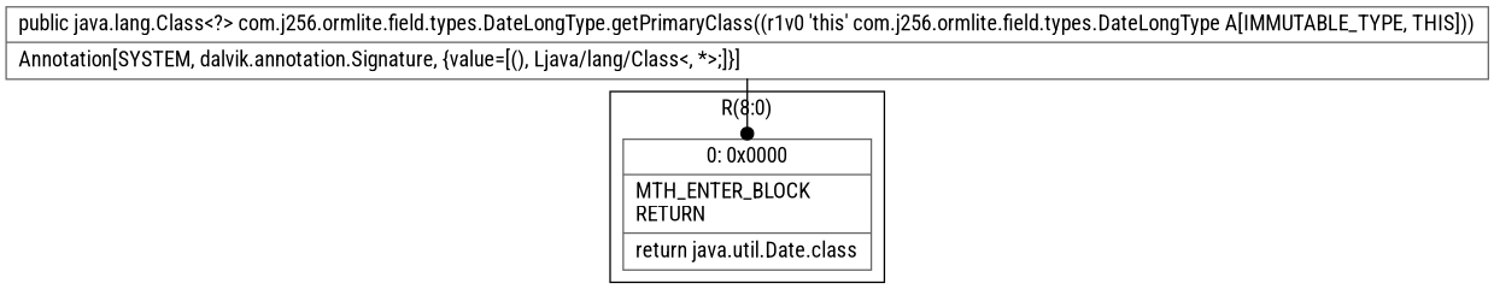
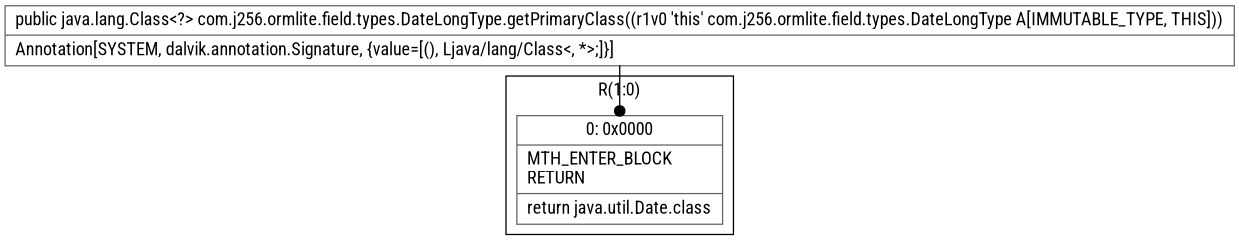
  digraph {
    fontname="Roboto Condensed"
    node [color=gray40 shape=record fontname="Roboto Condensed"]
    n1 [label="{0\:\ 0x0000|MTH_ENTER_BLOCK\lRETURN\l|return java.util.Date.class\l}"]
    n2 [label="{public java.lang.Class\<?\> com.j256.ormlite.field.types.DateLongType.getPrimaryClass((r1v0 'this' com.j256.ormlite.field.types.DateLongType A[IMMUTABLE_TYPE, THIS]))  | Annotation[SYSTEM, dalvik.annotation.Signature, \{value=[(), Ljava\/lang\/Class\<, *\>;]\}]\l}"]
    subgraph cluster_1 {
-     label="R(8:0)"
+     label="R(1:0)"
      n1
    }
    n2 -> n1 [arrowhead=dot fontname="Roboto Condensed"]
  }
